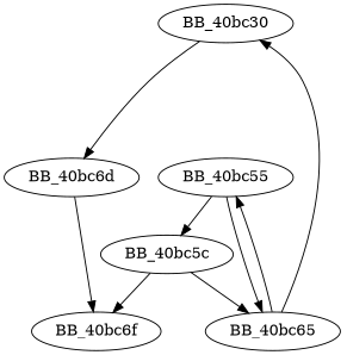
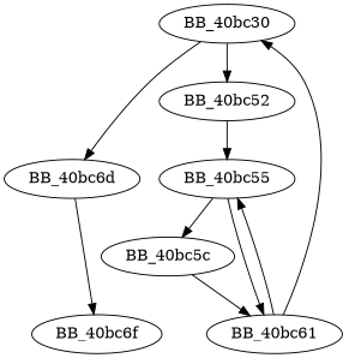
  digraph {
    BB_40bc30
+   BB_40bc52
    BB_40bc6d
    BB_40bc55
    BB_40bc6f
    BB_40bc5c
-   BB_40bc65
+   BB_40bc65 [label=BB_40bc61]
+   BB_40bc30 -> BB_40bc52
    BB_40bc30 -> BB_40bc6d
+   BB_40bc52 -> BB_40bc55
    BB_40bc6d -> BB_40bc6f
    BB_40bc55 -> BB_40bc5c
    BB_40bc55 -> BB_40bc65
-   BB_40bc5c -> BB_40bc6f
    BB_40bc5c -> BB_40bc65
    BB_40bc65 -> BB_40bc30
    BB_40bc65 -> BB_40bc55
  }
